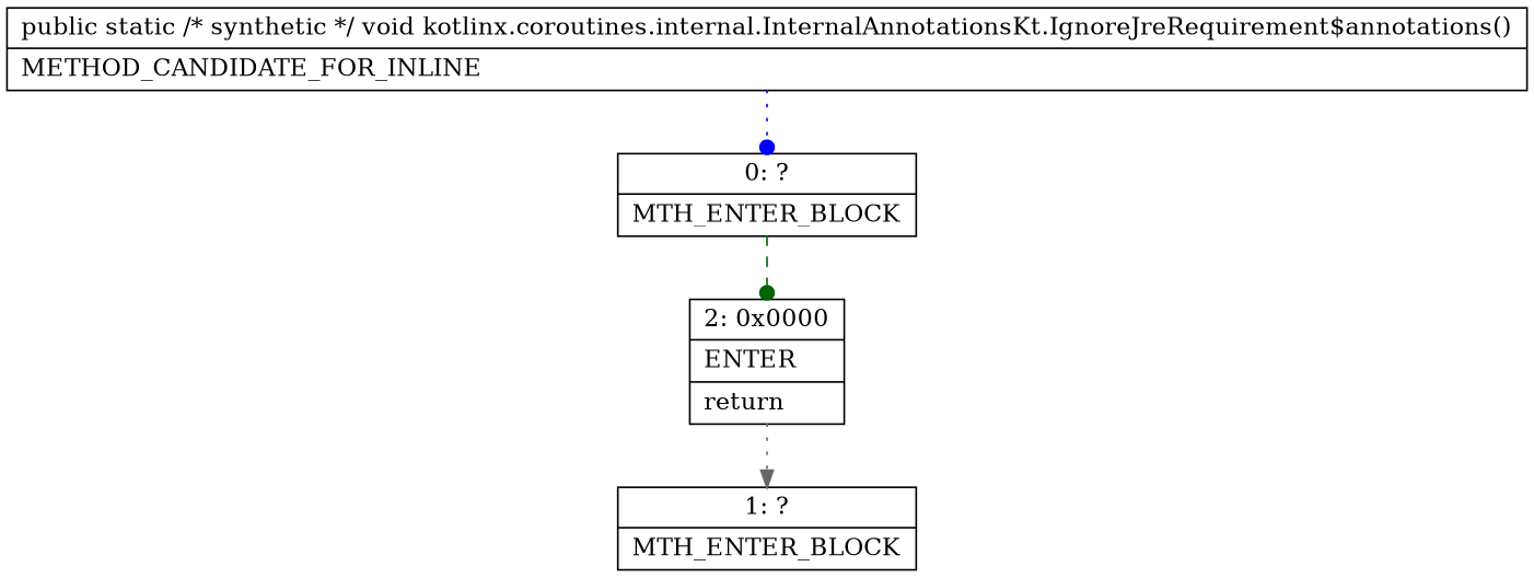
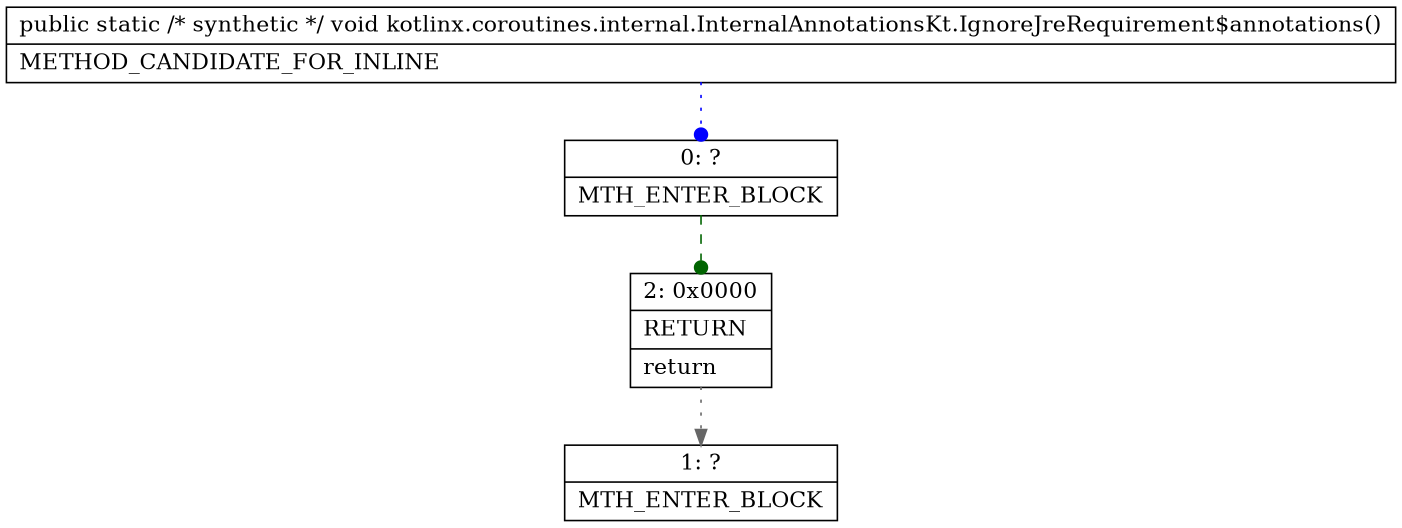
  digraph {
    node [shape=record]
    edge [arrowhead=dot style=dotted]
    n1 [label="{0\:\ ?|MTH_ENTER_BLOCK\l}"]
-   n2 [label="{2\:\ 0x0000|ENTER\l|return\l}"]
+   n2 [label="{2\:\ 0x0000|RETURN\l|return\l}"]
    n3 [label="{1\:\ ?|MTH_ENTER_BLOCK\l}"]
    n4 [label="{public static \/* synthetic *\/ void kotlinx.coroutines.internal.InternalAnnotationsKt.IgnoreJreRequirement$annotations()  | METHOD_CANDIDATE_FOR_INLINE\l}"]
    n1 -> n2 [color=darkgreen style=dashed]
    n2 -> n3 [arrowhead=normal color=gray40]
    n4 -> n1 [color=blue]
  }
